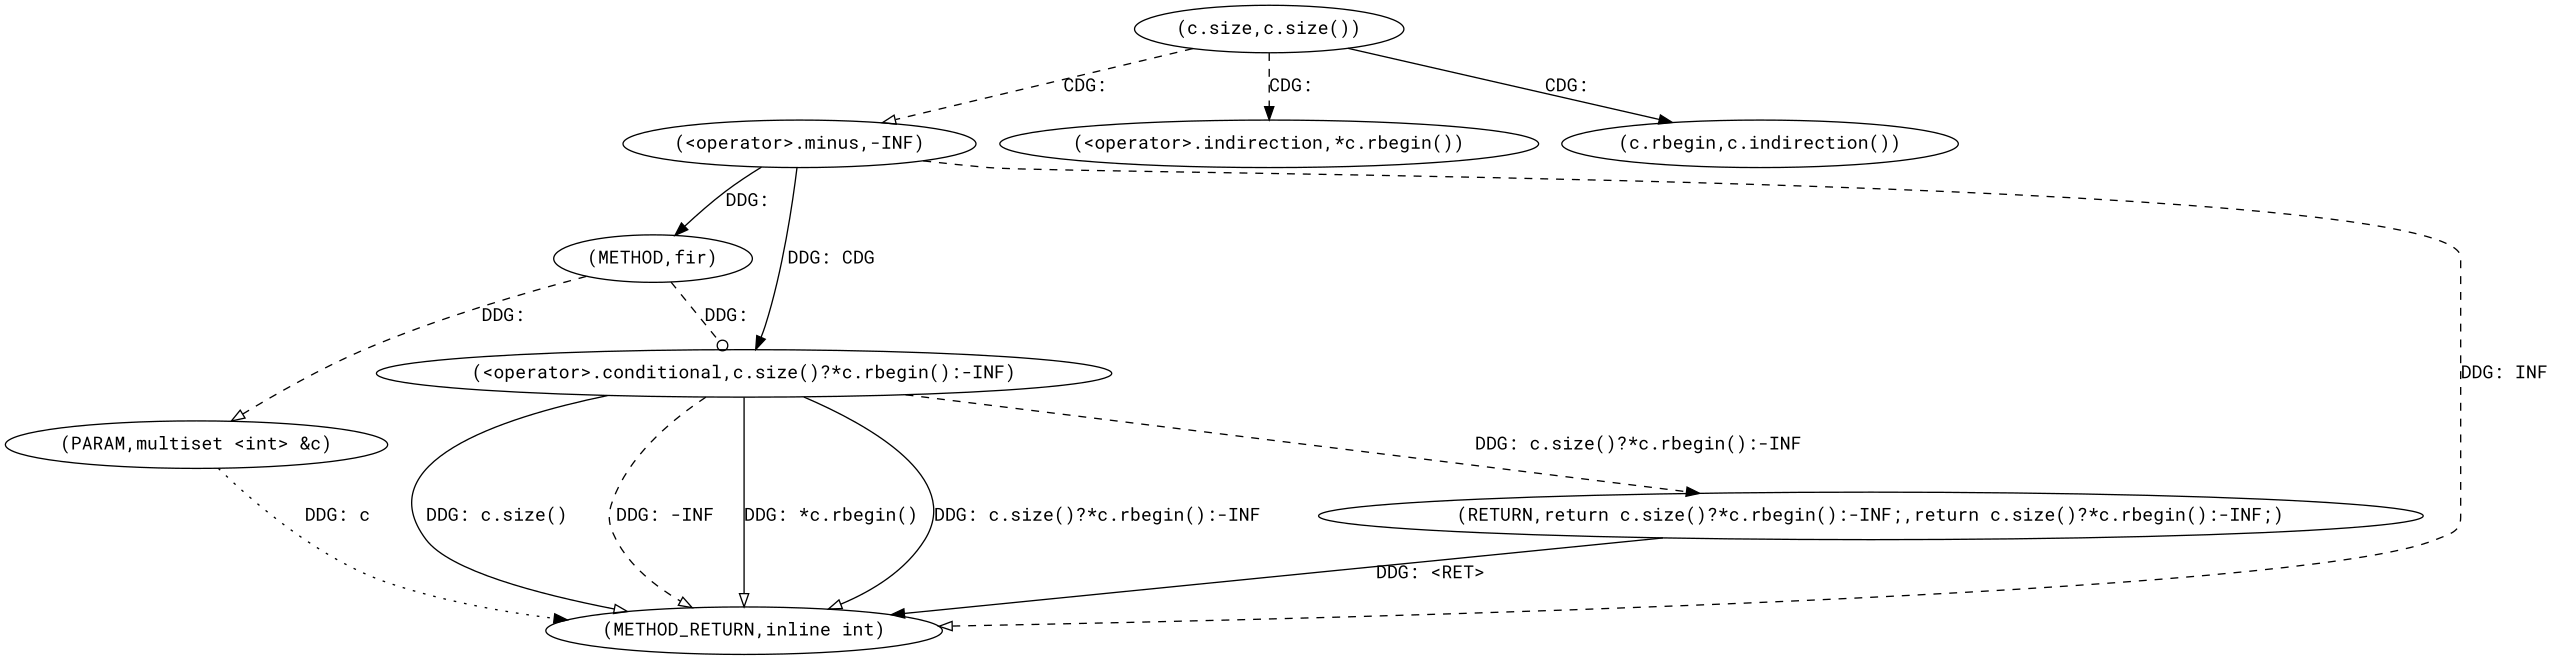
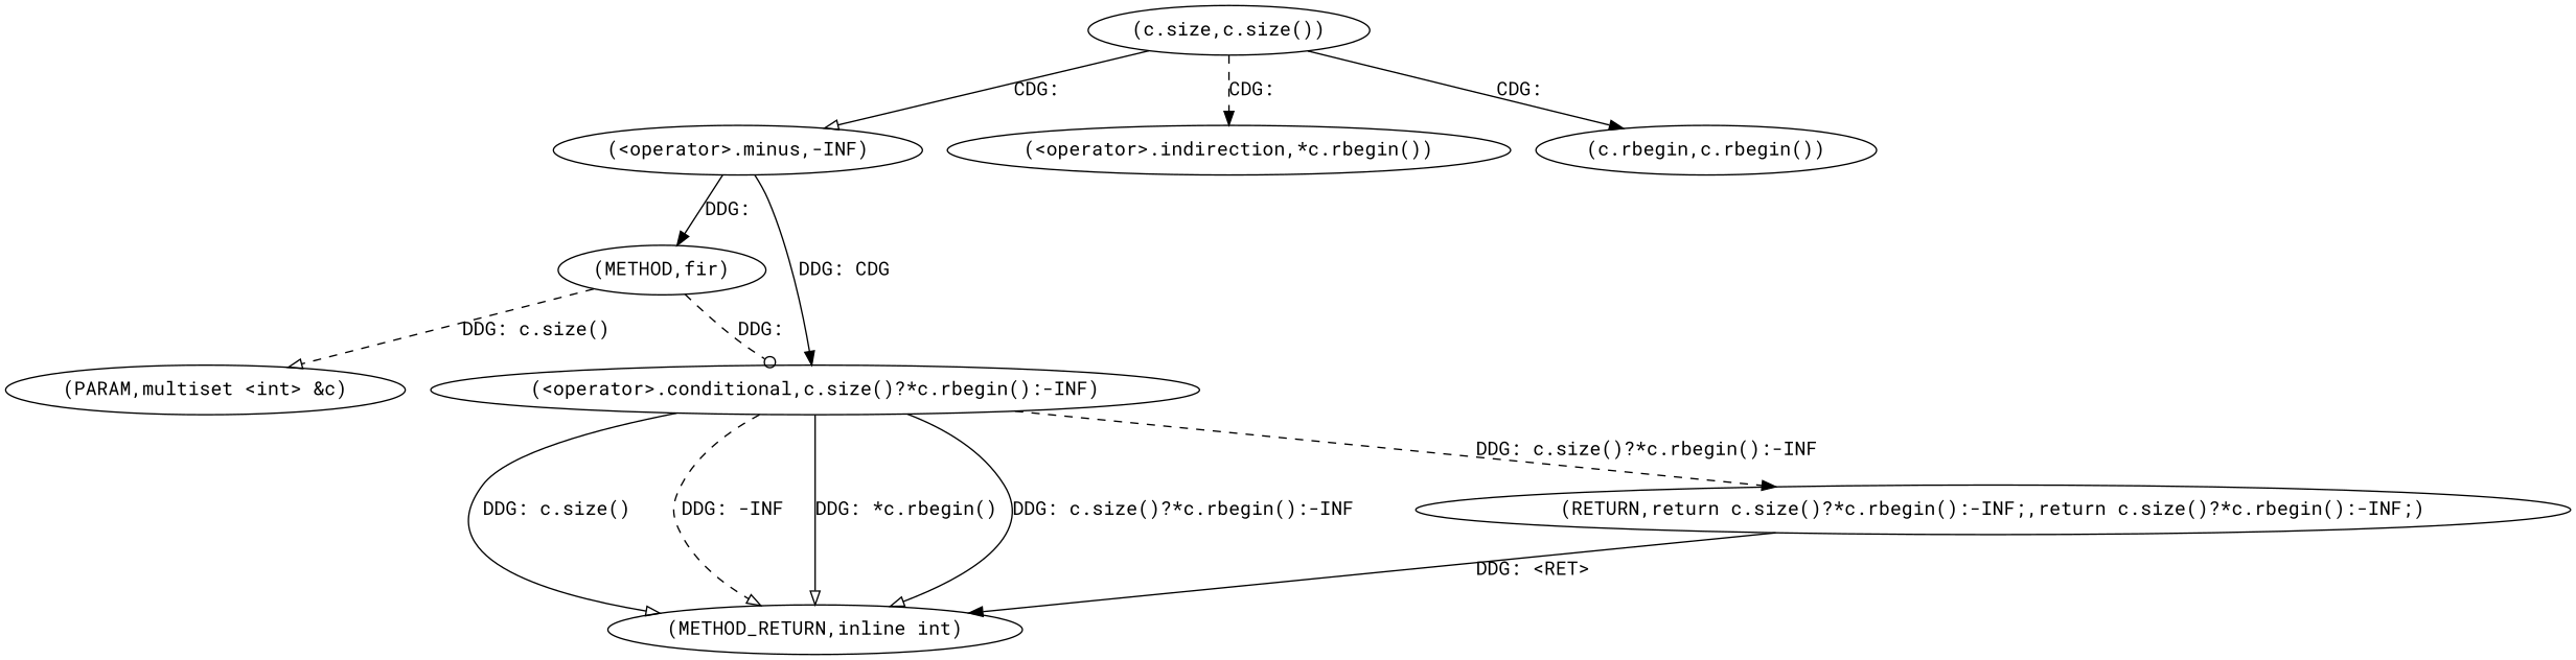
  digraph {
    fontname="Roboto Mono"
    node [fontname="Roboto Mono"]
    edge [arrowhead=onormal fontname="Roboto Mono" style=solid]
    n1 [label="(METHOD,fir)"]
    n2 [label="(PARAM,multiset <int> &c)"]
    n3 [label="(<operator>.conditional,c.size()?*c.rbegin():-INF)"]
    n4 [label="(METHOD_RETURN,inline int)"]
    n5 [label="(RETURN,return c.size()?*c.rbegin():-INF;,return c.size()?*c.rbegin():-INF;)"]
    n6 [label="(<operator>.minus,-INF)"]
    n7 [label="(c.size,c.size())"]
    n8 [label="(<operator>.indirection,*c.rbegin())"]
-   n9 [label="(c.rbegin,c.indirection())"]
-   n1 -> n2 [label="DDG: " style=dashed]
+   n9 [label="(c.rbegin,c.rbegin())"]
+   n1 -> n2 [label="DDG: c.size()" style=dashed]
    n1 -> n3 [arrowhead=odot label="DDG: " style=dashed]
-   n2 -> n4 [arrowhead=normal label="DDG: c" style=dotted]
    n3 -> n4 [label="DDG: c.size()"]
    n3 -> n4 [label="DDG: -INF" style=dashed]
    n3 -> n4 [label="DDG: *c.rbegin()"]
    n3 -> n4 [label="DDG: c.size()?*c.rbegin():-INF"]
    n3 -> n5 [arrowhead=normal label="DDG: c.size()?*c.rbegin():-INF" style=dashed]
    n5 -> n4 [arrowhead=normal label="DDG: <RET>"]
    n6 -> n1 [arrowhead=normal label="DDG: "]
    n6 -> n3 [arrowhead=normal label="DDG: CDG"]
-   n6 -> n4 [label="DDG: INF" style=dashed]
-   n7 -> n6 [label="CDG: " style=dashed]
+   n7 -> n6 [label="CDG: "]
    n7 -> n8 [arrowhead=normal label="CDG: " style=dashed]
    n7 -> n9 [arrowhead=normal label="CDG: "]
  }
